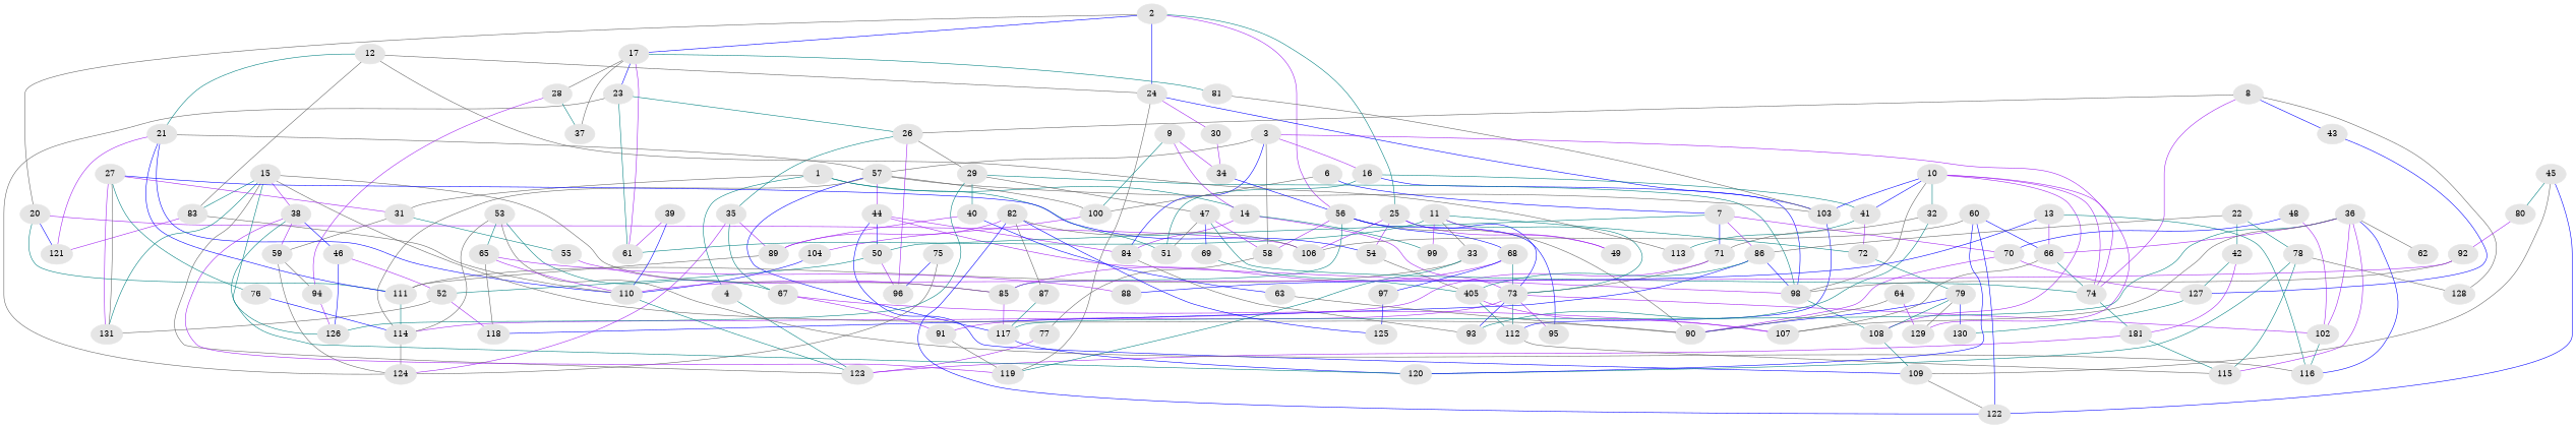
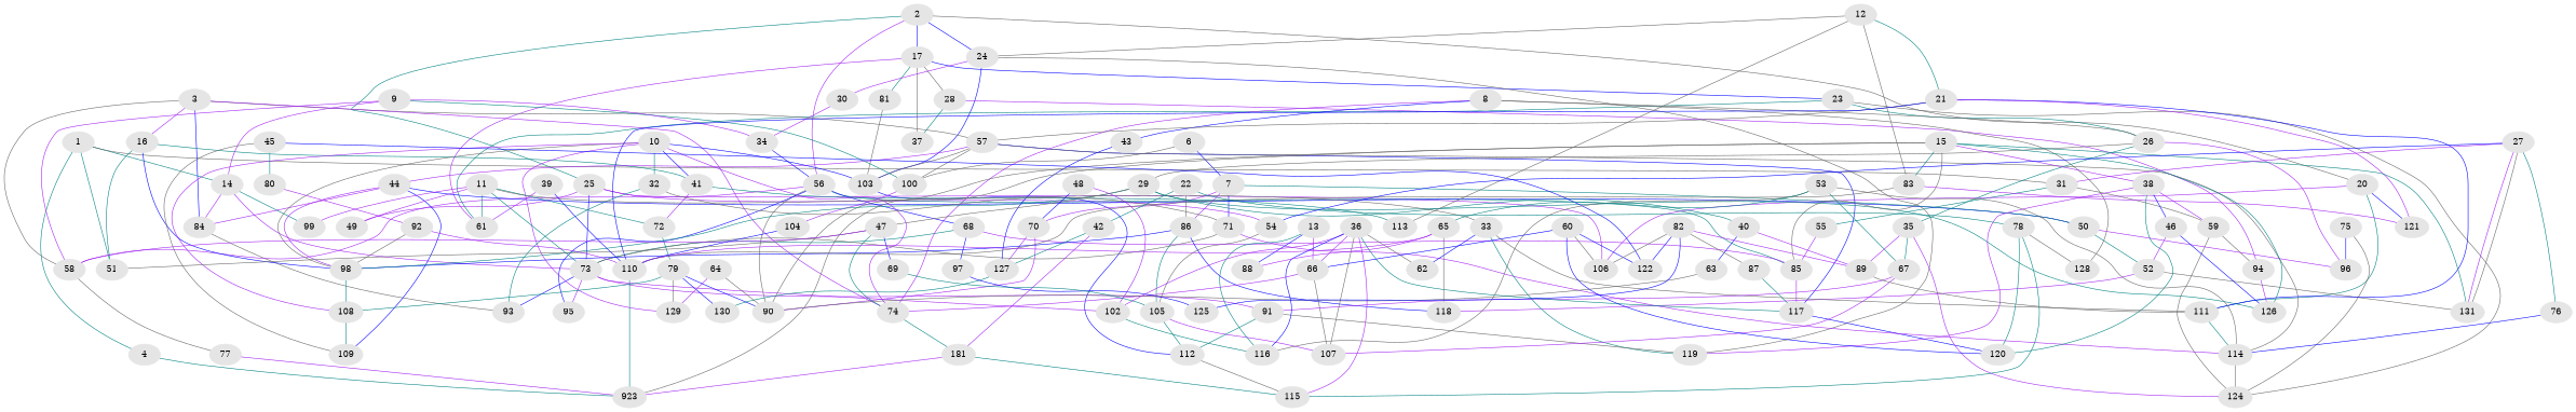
  graph {
    node [color=gray90 style=filled]
    edge [color=purple]
    1
    4
    14
    31
    51
-   123
+   123 [label=923]
    84
    73
    99
    59
    55
    2
    17
    20
    24
    25
    56
    37
    81
    61
    23
    28
    111
    106
    121
    103
    30
    119
    49
    54
    58
    85
    90
    68
    95
    3
    16
    57
    74
    41
    98
    100
    44
    117
    114
    77
    n47 [label=181]
    93
    6
    7
    50
    70
    71
    86
    104
    96
    52
    127
    118
-   105 [label=405]
+   105
    8
    26
    43
    128
    29
    35
    9
    34
    10
    129
    32
    108
    72
    113
    112
    109
    11
    33
    62
    79
    102
    91
    75
    124
    12
    21
    83
    110
    13
    66
    88
    116
    94
    107
    97
    125
    15
    38
    126
    131
    46
    120
    48
    22
    42
    78
    115
    40
    47
    67
    89
    27
    76
    63
    69
    36
    39
    130
    122
    45
    80
    92
    53
    65
    60
    64
    82
    87
    1 -- 4 [color=teal]
    1 -- 14 [color=teal]
    1 -- 31 [color=gray40]
    1 -- 51 [color=teal]
    4 -- 123 [color=teal]
    14 -- 84
    14 -- 73
    14 -- 99 [color=teal]
    31 -- 59 [color=gray40]
    31 -- 55 [color=teal]
    84 -- 93 [color=gray40]
    73 -- 95
    73 -- 93 [color=blue]
    73 -- 102
    73 -- 91
    59 -- 124 [color=gray40]
    59 -- 94 [color=gray40]
    55 -- 85
    2 -- 17 [color=blue]
    2 -- 20 [color=gray40]
    2 -- 24 [color=blue]
    2 -- 25 [color=teal]
    2 -- 56
    17 -- 37 [color=gray40]
    17 -- 81 [color=teal]
    17 -- 61
    17 -- 23 [color=blue]
    17 -- 28 [color=gray40]
    20 -- 111 [color=teal]
    20 -- 106
    20 -- 121 [color=blue]
    24 -- 103 [color=blue]
    24 -- 30
    24 -- 119 [color=gray40]
    25 -- 73 [color=blue]
    25 -- 106
    25 -- 49
    25 -- 54
    56 -- 58
    56 -- 85 [color=teal]
    56 -- 90 [color=gray40]
    56 -- 68 [color=blue]
    56 -- 95 [color=blue]
    81 -- 103 [color=gray40]
    23 -- 61 [color=teal]
    23 -- 26 [color=teal]
    23 -- 124 [color=gray40]
    28 -- 37 [color=teal]
    28 -- 94
    111 -- 114 [color=teal]
    103 -- 112 [color=blue]
    30 -- 34
    54 -- 105 [color=gray40]
    58 -- 77 [color=gray40]
    85 -- 117
    68 -- 73 [color=teal]
    68 -- 85
    68 -- 97 [color=blue]
    3 -- 84 [color=blue]
    3 -- 58 [color=gray40]
    3 -- 16
    3 -- 57 [color=gray40]
    3 -- 74
    16 -- 51 [color=teal]
    16 -- 41 [color=teal]
    16 -- 98 [color=blue]
    57 -- 103 [color=gray40]
    57 -- 100 [color=gray40]
    57 -- 44
    57 -- 117 [color=blue]
    57 -- 114 [color=gray40]
    74 -- n47 [color=teal]
    41 -- 72
    41 -- 113 [color=teal]
    98 -- 108 [color=teal]
    100 -- 104
    44 -- 84
    44 -- 98
    44 -- 50 [color=blue]
    44 -- 109 [color=blue]
    117 -- 120 [color=blue]
    114 -- 124 [color=gray40]
    77 -- 123
    n47 -- 123
    n47 -- 115 [color=teal]
    6 -- 100 [color=gray40]
    6 -- 7 [color=blue]
    7 -- 50 [color=teal]
    7 -- 70
    7 -- 71 [color=blue]
    7 -- 86
    50 -- 96
    50 -- 52 [color=teal]
    70 -- 90
    70 -- 127
    71 -- 73 [color=gray40]
    71 -- 114
    86 -- 98 [color=blue]
    86 -- 118 [color=blue]
    86 -- 105 [color=teal]
    104 -- 110 [color=blue]
    52 -- 118
    52 -- 131 [color=gray40]
    127 -- 130 [color=teal]
    105 -- 112 [color=teal]
    105 -- 107
    8 -- 74
    8 -- 26 [color=gray40]
    8 -- 43 [color=blue]
    8 -- 128 [color=gray40]
    26 -- 96
    26 -- 29 [color=gray40]
    26 -- 35 [color=teal]
    43 -- 127 [color=blue]
    29 -- 98 [color=teal]
    29 -- 126 [color=teal]
    29 -- 40 [color=teal]
    29 -- 47 [color=gray40]
    35 -- 124
    35 -- 67 [color=teal]
    35 -- 89
    9 -- 14
+   9 -- 58
    9 -- 100 [color=teal]
    9 -- 34
    34 -- 56 [color=blue]
    10 -- 103 [color=blue]
    10 -- 74
    10 -- 41 [color=blue]
    10 -- 98 [color=gray40]
    10 -- 129
    10 -- 32 [color=teal]
    10 -- 108
    32 -- 93 [color=teal]
    32 -- 71 [color=gray40]
    108 -- 109 [color=teal]
    72 -- 79 [color=teal]
    112 -- 115 [color=gray40]
-   109 -- 122 [color=gray40]
    11 -- 73 [color=teal]
    11 -- 99
    11 -- 61 [color=teal]
    11 -- 49
    11 -- 72 [color=teal]
    11 -- 33 [color=gray40]
    33 -- 111 [color=gray40]
    33 -- 119 [color=teal]
+   33 -- 62 [color=blue]
    79 -- 90 [color=blue]
    79 -- 129 [color=gray40]
    79 -- 108 [color=teal]
    79 -- 130 [color=blue]
    102 -- 116 [color=teal]
    91 -- 119 [color=gray40]
-   73 -- 112 [color=teal]
+   91 -- 112 [color=teal]
    75 -- 96 [color=blue]
    75 -- 124 [color=gray40]
    12 -- 24 [color=gray40]
    12 -- 113 [color=gray40]
    12 -- 21 [color=teal]
    12 -- 83 [color=gray40]
    21 -- 111 [color=blue]
    21 -- 121
    21 -- 57 [color=gray40]
    21 -- 110 [color=blue]
    83 -- 121
    83 -- 110 [color=gray40]
    110 -- 123 [color=teal]
    13 -- 66
    13 -- 88 [color=blue]
    13 -- 116 [color=teal]
-   66 -- 74 [color=teal]
+   66 -- 74
    66 -- 107 [color=gray40]
    94 -- 126
    97 -- 125 [color=blue]
    15 -- 123 [color=gray40]
    15 -- 85 [color=gray40]
    15 -- 90 [color=gray40]
    15 -- 83 [color=teal]
    15 -- 38
    15 -- 126 [color=teal]
    15 -- 131 [color=teal]
    38 -- 59
    38 -- 119
    38 -- 46 [color=blue]
    38 -- 120 [color=teal]
    46 -- 52
    46 -- 126 [color=blue]
    48 -- 70 [color=blue]
    48 -- 102
    22 -- 86 [color=gray40]
    22 -- 42 [color=teal]
    22 -- 78 [color=teal]
    42 -- n47
    42 -- 127 [color=teal]
    78 -- 128 [color=gray40]
    78 -- 120 [color=teal]
    78 -- 115 [color=teal]
    40 -- 89
    40 -- 63 [color=blue]
    47 -- 51 [color=gray40]
    47 -- 58
    47 -- 74 [color=teal]
    47 -- 69 [color=blue]
    67 -- 91
    67 -- 107
    89 -- 111 [color=gray40]
    27 -- 31
    27 -- 54 [color=blue]
    27 -- 131
    27 -- 131 [color=gray40]
    27 -- 76 [color=teal]
    76 -- 114 [color=blue]
    63 -- 90 [color=gray40]
    69 -- 105 [color=teal]
    36 -- 117 [color=teal]
    36 -- 62 [color=gray40]
    36 -- 102
    36 -- 66
    36 -- 116 [color=blue]
    36 -- 107 [color=gray40]
    36 -- 115
    39 -- 61
    39 -- 110 [color=blue]
    45 -- 109 [color=gray40]
    45 -- 122 [color=blue]
    45 -- 80 [color=teal]
    80 -- 92
    92 -- 98 [color=gray40]
    92 -- 110
    53 -- 114 [color=gray40]
    53 -- 116 [color=gray40]
    53 -- 67 [color=teal]
    53 -- 65 [color=teal]
    65 -- 118 [color=gray40]
    65 -- 110
    65 -- 88
    60 -- 106 [color=gray40]
    60 -- 66 [color=blue]
    60 -- 120 [color=blue]
    60 -- 122 [color=blue]
    64 -- 90 [color=gray40]
    64 -- 129
    82 -- 106 [color=gray40]
    82 -- 125 [color=blue]
    82 -- 89
    82 -- 122 [color=blue]
    82 -- 87 [color=gray40]
    87 -- 117 [color=teal]
  }
